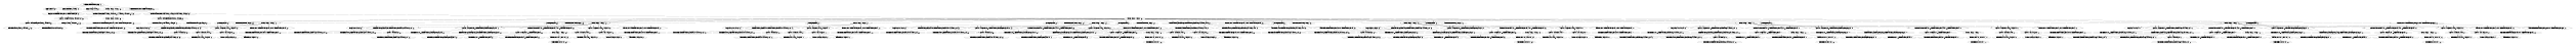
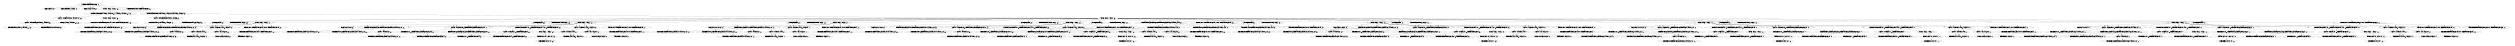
  digraph {
    n1 [label=<(METHOD,TIFFReadDirEntryLong)<SUB>648</SUB>>]
    n2 [label=<(PARAM,TIFF *tif)<SUB>649</SUB>>]
    n3 [label=<(PARAM,TIFFDirEntry *direntry)<SUB>649</SUB>>]
    n4 [label=<(PARAM,uint32_t *value)<SUB>649</SUB>>]
    n5 [label=<(BLOCK,&lt;empty&gt;,&lt;empty&gt;)<SUB>650</SUB>>]
    n6 [label=<(METHOD_RETURN,enum TIFFReadDirEntryErr)<SUB>648</SUB>>]
-   n7 [label=<(LOCAL,enum TIFFReadDirEntryErr err: TIFFReadDirEntryErr)<SUB>651</SUB>>]
    n8 [label=<(CONTROL_STRUCTURE,if (direntry-&gt;tdir_count != 1),if (direntry-&gt;tdir_count != 1))<SUB>652</SUB>>]
    n9 [label=<(CONTROL_STRUCTURE,switch(direntry-&gt;tdir_type),switch(direntry-&gt;tdir_type))<SUB>654</SUB>>]
    n10 [label=<(&lt;operator&gt;.notEquals,direntry-&gt;tdir_count != 1)<SUB>652</SUB>>]
    n11 [label=<(BLOCK,&lt;empty&gt;,&lt;empty&gt;)<SUB>653</SUB>>]
    n12 [label=<(&lt;operator&gt;.indirectFieldAccess,direntry-&gt;tdir_type)<SUB>654</SUB>>]
    n13 [label=<(BLOCK,&lt;empty&gt;,&lt;empty&gt;)<SUB>655</SUB>>]
    n14 [label=<(&lt;operator&gt;.indirectFieldAccess,direntry-&gt;tdir_count)<SUB>652</SUB>>]
    n15 [label=<(LITERAL,1,direntry-&gt;tdir_count != 1)<SUB>652</SUB>>]
    n16 [label=<(RETURN,return (TIFFReadDirEntryErrCount);,return (TIFFReadDirEntryErrCount);)<SUB>653</SUB>>]
    n17 [label=<(IDENTIFIER,direntry,direntry-&gt;tdir_count != 1)<SUB>652</SUB>>]
    n18 [label=<(FIELD_IDENTIFIER,tdir_count,tdir_count)<SUB>652</SUB>>]
    n19 [label=<(IDENTIFIER,TIFFReadDirEntryErrCount,return (TIFFReadDirEntryErrCount);)<SUB>653</SUB>>]
    n20 [label=<(IDENTIFIER,direntry,switch(direntry-&gt;tdir_type))<SUB>654</SUB>>]
    n21 [label=<(FIELD_IDENTIFIER,tdir_type,tdir_type)<SUB>654</SUB>>]
    n22 [label=<(JUMP_TARGET,case)<SUB>656</SUB>>]
    n23 [label=<(IDENTIFIER,TIFF_BYTE,&lt;empty&gt;)<SUB>656</SUB>>]
    n24 [label=<(BLOCK,&lt;empty&gt;,&lt;empty&gt;)<SUB>657</SUB>>]
    n25 [label=<(JUMP_TARGET,case)<SUB>663</SUB>>]
    n26 [label=<(IDENTIFIER,TIFF_SBYTE,&lt;empty&gt;)<SUB>663</SUB>>]
    n27 [label=<(BLOCK,&lt;empty&gt;,&lt;empty&gt;)<SUB>664</SUB>>]
    n28 [label=<(JUMP_TARGET,case)<SUB>673</SUB>>]
+   n29 [label=<(IDENTIFIER,TIFF_SHORT,&lt;empty&gt;)<SUB>673</SUB>>]
    n30 [label=<(BLOCK,&lt;empty&gt;,&lt;empty&gt;)<SUB>674</SUB>>]
    n31 [label=<(JUMP_TARGET,case)<SUB>680</SUB>>]
    n32 [label=<(IDENTIFIER,TIFF_SSHORT,&lt;empty&gt;)<SUB>680</SUB>>]
    n33 [label=<(BLOCK,&lt;empty&gt;,&lt;empty&gt;)<SUB>681</SUB>>]
    n34 [label=<(JUMP_TARGET,case)<SUB>690</SUB>>]
    n35 [label=<(IDENTIFIER,TIFF_LONG,&lt;empty&gt;)<SUB>620</SUB>>]
    n36 [label=<(TIFFReadDirEntryCheckedLong,TIFFReadDirEntryCheckedLong(tif, direntry, value))<SUB>691</SUB>>]
    n37 [label=<(RETURN,return (TIFFReadDirEntryErrOk);,return (TIFFReadDirEntryErrOk);)<SUB>692</SUB>>]
    n38 [label=<(JUMP_TARGET,case)<SUB>693</SUB>>]
    n39 [label=<(IDENTIFIER,TIFF_SLONG,&lt;empty&gt;)<SUB>693</SUB>>]
    n40 [label=<(BLOCK,&lt;empty&gt;,&lt;empty&gt;)<SUB>694</SUB>>]
    n41 [label=<(JUMP_TARGET,case)<SUB>703</SUB>>]
    n42 [label=<(IDENTIFIER,TIFF_LONG8,&lt;empty&gt;)<SUB>703</SUB>>]
    n43 [label=<(BLOCK,&lt;empty&gt;,&lt;empty&gt;)<SUB>704</SUB>>]
    n44 [label=<(JUMP_TARGET,case)<SUB>715</SUB>>]
+   n45 [label=<(IDENTIFIER,TIFF_SLONG8,&lt;empty&gt;)<SUB>715</SUB>>]
    n46 [label=<(BLOCK,&lt;empty&gt;,&lt;empty&gt;)<SUB>716</SUB>>]
    n47 [label=<(JUMP_TARGET,default)<SUB>727</SUB>>]
    n48 [label=<(RETURN,return (TIFFReadDirEntryErrType);,return (TIFFReadDirEntryErrType);)<SUB>728</SUB>>]
    n49 [label=<(LOCAL,uint8_t m: uint8_t)<SUB>658</SUB>>]
    n50 [label=<(TIFFReadDirEntryCheckedByte,TIFFReadDirEntryCheckedByte(tif, direntry, &amp;m))<SUB>659</SUB>>]
    n51 [label=<(&lt;operator&gt;.assignment,*value = (uint32_t)m)<SUB>660</SUB>>]
    n52 [label=<(RETURN,return (TIFFReadDirEntryErrOk);,return (TIFFReadDirEntryErrOk);)<SUB>661</SUB>>]
    n53 [label=<(LOCAL,int8_t m: int8_t)<SUB>665</SUB>>]
    n54 [label=<(TIFFReadDirEntryCheckedSbyte,TIFFReadDirEntryCheckedSbyte(tif, direntry, &amp;m))<SUB>666</SUB>>]
    n55 [label=<(&lt;operator&gt;.assignment,err = TIFFReadDirEntryCheckRangeLongSbyte(m))<SUB>667</SUB>>]
    n56 [label=<(CONTROL_STRUCTURE,if (err != TIFFReadDirEntryErrOk),if (err != TIFFReadDirEntryErrOk))<SUB>668</SUB>>]
    n57 [label=<(&lt;operator&gt;.assignment,*value = (uint32_t)m)<SUB>670</SUB>>]
    n58 [label=<(RETURN,return (TIFFReadDirEntryErrOk);,return (TIFFReadDirEntryErrOk);)<SUB>671</SUB>>]
    n59 [label=<(LOCAL,uint16_t m: uint16_t)<SUB>675</SUB>>]
    n60 [label=<(TIFFReadDirEntryCheckedShort,TIFFReadDirEntryCheckedShort(tif, direntry, &amp;m))<SUB>676</SUB>>]
    n61 [label=<(&lt;operator&gt;.assignment,*value = (uint32_t)m)<SUB>677</SUB>>]
    n62 [label=<(RETURN,return (TIFFReadDirEntryErrOk);,return (TIFFReadDirEntryErrOk);)<SUB>678</SUB>>]
    n63 [label=<(LOCAL,int16_t m: int16_t)<SUB>682</SUB>>]
    n64 [label=<(TIFFReadDirEntryCheckedSshort,TIFFReadDirEntryCheckedSshort(tif, direntry, &amp;m))<SUB>683</SUB>>]
    n65 [label=<(&lt;operator&gt;.assignment,err = TIFFReadDirEntryCheckRangeLongSshort(m))<SUB>684</SUB>>]
    n66 [label=<(CONTROL_STRUCTURE,if (err != TIFFReadDirEntryErrOk),if (err != TIFFReadDirEntryErrOk))<SUB>685</SUB>>]
    n67 [label=<(&lt;operator&gt;.assignment,*value = (uint32_t)m)<SUB>687</SUB>>]
    n68 [label=<(RETURN,return (TIFFReadDirEntryErrOk);,return (TIFFReadDirEntryErrOk);)<SUB>688</SUB>>]
    n69 [label=<(IDENTIFIER,tif,TIFFReadDirEntryCheckedLong(tif, direntry, value))<SUB>691</SUB>>]
    n70 [label=<(IDENTIFIER,direntry,TIFFReadDirEntryCheckedLong(tif, direntry, value))<SUB>691</SUB>>]
    n71 [label=<(IDENTIFIER,value,TIFFReadDirEntryCheckedLong(tif, direntry, value))<SUB>691</SUB>>]
    n72 [label=<(IDENTIFIER,TIFFReadDirEntryErrOk,return (TIFFReadDirEntryErrOk);)<SUB>692</SUB>>]
    n73 [label=<(LOCAL,int32_t m: int32_t)<SUB>695</SUB>>]
    n74 [label=<(TIFFReadDirEntryCheckedSlong,TIFFReadDirEntryCheckedSlong(tif, direntry, &amp;m))<SUB>696</SUB>>]
    n75 [label=<(&lt;operator&gt;.assignment,err = TIFFReadDirEntryCheckRangeLongSlong(m))<SUB>697</SUB>>]
    n76 [label=<(CONTROL_STRUCTURE,if (err != TIFFReadDirEntryErrOk),if (err != TIFFReadDirEntryErrOk))<SUB>698</SUB>>]
    n77 [label=<(&lt;operator&gt;.assignment,*value = (uint32_t)m)<SUB>700</SUB>>]
    n78 [label=<(RETURN,return (TIFFReadDirEntryErrOk);,return (TIFFReadDirEntryErrOk);)<SUB>701</SUB>>]
    n79 [label=<(LOCAL,uint64_t m: uint64_t)<SUB>705</SUB>>]
    n80 [label=<(&lt;operator&gt;.assignment,err = TIFFReadDirEntryCheckedLong8(tif, direntry, &amp;m))<SUB>706</SUB>>]
    n81 [label=<(CONTROL_STRUCTURE,if (err != TIFFReadDirEntryErrOk),if (err != TIFFReadDirEntryErrOk))<SUB>707</SUB>>]
    n82 [label=<(&lt;operator&gt;.assignment,err = TIFFReadDirEntryCheckRangeLongLong8(m))<SUB>709</SUB>>]
    n83 [label=<(CONTROL_STRUCTURE,if (err != TIFFReadDirEntryErrOk),if (err != TIFFReadDirEntryErrOk))<SUB>710</SUB>>]
    n84 [label=<(&lt;operator&gt;.assignment,*value = (uint32_t)m)<SUB>712</SUB>>]
    n85 [label=<(RETURN,return (TIFFReadDirEntryErrOk);,return (TIFFReadDirEntryErrOk);)<SUB>713</SUB>>]
    n86 [label=<(LOCAL,int64_t m: int64_t)<SUB>717</SUB>>]
    n87 [label=<(&lt;operator&gt;.assignment,err = TIFFReadDirEntryCheckedSlong8(tif, direntry, &amp;m))<SUB>718</SUB>>]
    n88 [label=<(CONTROL_STRUCTURE,if (err != TIFFReadDirEntryErrOk),if (err != TIFFReadDirEntryErrOk))<SUB>719</SUB>>]
    n89 [label=<(&lt;operator&gt;.assignment,err = TIFFReadDirEntryCheckRangeLongSlong8(m))<SUB>721</SUB>>]
    n90 [label=<(CONTROL_STRUCTURE,if (err != TIFFReadDirEntryErrOk),if (err != TIFFReadDirEntryErrOk))<SUB>722</SUB>>]
    n91 [label=<(&lt;operator&gt;.assignment,*value = (uint32_t)m)<SUB>724</SUB>>]
    n92 [label=<(RETURN,return (TIFFReadDirEntryErrOk);,return (TIFFReadDirEntryErrOk);)<SUB>725</SUB>>]
    n93 [label=<(IDENTIFIER,TIFFReadDirEntryErrType,return (TIFFReadDirEntryErrType);)<SUB>728</SUB>>]
    n94 [label=<(IDENTIFIER,tif,TIFFReadDirEntryCheckedByte(tif, direntry, &amp;m))<SUB>659</SUB>>]
    n95 [label=<(IDENTIFIER,direntry,TIFFReadDirEntryCheckedByte(tif, direntry, &amp;m))<SUB>659</SUB>>]
    n96 [label=<(&lt;operator&gt;.addressOf,&amp;m)<SUB>659</SUB>>]
    n97 [label=<(&lt;operator&gt;.indirection,*value)<SUB>660</SUB>>]
    n98 [label=<(&lt;operator&gt;.cast,(uint32_t)m)<SUB>660</SUB>>]
    n99 [label=<(IDENTIFIER,TIFFReadDirEntryErrOk,return (TIFFReadDirEntryErrOk);)<SUB>661</SUB>>]
    n100 [label=<(IDENTIFIER,m,TIFFReadDirEntryCheckedByte(tif, direntry, &amp;m))<SUB>659</SUB>>]
    n101 [label=<(IDENTIFIER,value,*value = (uint32_t)m)<SUB>660</SUB>>]
    n102 [label=<(UNKNOWN,uint32_t,uint32_t)<SUB>660</SUB>>]
    n103 [label=<(IDENTIFIER,m,(uint32_t)m)<SUB>660</SUB>>]
    n104 [label=<(IDENTIFIER,tif,TIFFReadDirEntryCheckedSbyte(tif, direntry, &amp;m))<SUB>666</SUB>>]
    n105 [label=<(IDENTIFIER,direntry,TIFFReadDirEntryCheckedSbyte(tif, direntry, &amp;m))<SUB>666</SUB>>]
    n106 [label=<(&lt;operator&gt;.addressOf,&amp;m)<SUB>666</SUB>>]
    n107 [label=<(IDENTIFIER,err,err = TIFFReadDirEntryCheckRangeLongSbyte(m))<SUB>667</SUB>>]
    n108 [label=<(TIFFReadDirEntryCheckRangeLongSbyte,TIFFReadDirEntryCheckRangeLongSbyte(m))<SUB>667</SUB>>]
    n109 [label=<(&lt;operator&gt;.notEquals,err != TIFFReadDirEntryErrOk)<SUB>668</SUB>>]
    n110 [label=<(BLOCK,&lt;empty&gt;,&lt;empty&gt;)<SUB>669</SUB>>]
    n111 [label=<(&lt;operator&gt;.indirection,*value)<SUB>670</SUB>>]
    n112 [label=<(&lt;operator&gt;.cast,(uint32_t)m)<SUB>670</SUB>>]
    n113 [label=<(IDENTIFIER,TIFFReadDirEntryErrOk,return (TIFFReadDirEntryErrOk);)<SUB>671</SUB>>]
    n114 [label=<(IDENTIFIER,m,TIFFReadDirEntryCheckedSbyte(tif, direntry, &amp;m))<SUB>666</SUB>>]
    n115 [label=<(IDENTIFIER,m,TIFFReadDirEntryCheckRangeLongSbyte(m))<SUB>667</SUB>>]
    n116 [label=<(IDENTIFIER,err,err != TIFFReadDirEntryErrOk)<SUB>668</SUB>>]
    n117 [label=<(IDENTIFIER,TIFFReadDirEntryErrOk,err != TIFFReadDirEntryErrOk)<SUB>668</SUB>>]
    n118 [label=<(RETURN,return (err);,return (err);)<SUB>669</SUB>>]
    n119 [label=<(IDENTIFIER,err,return (err);)<SUB>669</SUB>>]
    n120 [label=<(IDENTIFIER,value,*value = (uint32_t)m)<SUB>670</SUB>>]
    n121 [label=<(UNKNOWN,uint32_t,uint32_t)<SUB>670</SUB>>]
    n122 [label=<(IDENTIFIER,m,(uint32_t)m)<SUB>670</SUB>>]
    n123 [label=<(IDENTIFIER,tif,TIFFReadDirEntryCheckedShort(tif, direntry, &amp;m))<SUB>676</SUB>>]
    n124 [label=<(IDENTIFIER,direntry,TIFFReadDirEntryCheckedShort(tif, direntry, &amp;m))<SUB>676</SUB>>]
    n125 [label=<(&lt;operator&gt;.addressOf,&amp;m)<SUB>676</SUB>>]
    n126 [label=<(&lt;operator&gt;.indirection,*value)<SUB>677</SUB>>]
    n127 [label=<(&lt;operator&gt;.cast,(uint32_t)m)<SUB>677</SUB>>]
    n128 [label=<(IDENTIFIER,TIFFReadDirEntryErrOk,return (TIFFReadDirEntryErrOk);)<SUB>678</SUB>>]
    n129 [label=<(IDENTIFIER,m,TIFFReadDirEntryCheckedShort(tif, direntry, &amp;m))<SUB>676</SUB>>]
    n130 [label=<(IDENTIFIER,value,*value = (uint32_t)m)<SUB>677</SUB>>]
    n131 [label=<(UNKNOWN,uint32_t,uint32_t)<SUB>677</SUB>>]
    n132 [label=<(IDENTIFIER,m,(uint32_t)m)<SUB>677</SUB>>]
    n133 [label=<(IDENTIFIER,tif,TIFFReadDirEntryCheckedSshort(tif, direntry, &amp;m))<SUB>683</SUB>>]
    n134 [label=<(IDENTIFIER,direntry,TIFFReadDirEntryCheckedSshort(tif, direntry, &amp;m))<SUB>683</SUB>>]
    n135 [label=<(&lt;operator&gt;.addressOf,&amp;m)<SUB>683</SUB>>]
    n136 [label=<(IDENTIFIER,err,err = TIFFReadDirEntryCheckRangeLongSshort(m))<SUB>684</SUB>>]
    n137 [label=<(TIFFReadDirEntryCheckRangeLongSshort,TIFFReadDirEntryCheckRangeLongSshort(m))<SUB>684</SUB>>]
    n138 [label=<(&lt;operator&gt;.notEquals,err != TIFFReadDirEntryErrOk)<SUB>685</SUB>>]
    n139 [label=<(BLOCK,&lt;empty&gt;,&lt;empty&gt;)<SUB>686</SUB>>]
    n140 [label=<(&lt;operator&gt;.indirection,*value)<SUB>687</SUB>>]
    n141 [label=<(&lt;operator&gt;.cast,(uint32_t)m)<SUB>687</SUB>>]
    n142 [label=<(IDENTIFIER,TIFFReadDirEntryErrOk,return (TIFFReadDirEntryErrOk);)<SUB>688</SUB>>]
    n143 [label=<(IDENTIFIER,m,TIFFReadDirEntryCheckedSshort(tif, direntry, &amp;m))<SUB>683</SUB>>]
    n144 [label=<(IDENTIFIER,m,TIFFReadDirEntryCheckRangeLongSshort(m))<SUB>684</SUB>>]
    n145 [label=<(IDENTIFIER,err,err != TIFFReadDirEntryErrOk)<SUB>685</SUB>>]
    n146 [label=<(IDENTIFIER,TIFFReadDirEntryErrOk,err != TIFFReadDirEntryErrOk)<SUB>685</SUB>>]
    n147 [label=<(RETURN,return (err);,return (err);)<SUB>686</SUB>>]
    n148 [label=<(IDENTIFIER,err,return (err);)<SUB>686</SUB>>]
    n149 [label=<(IDENTIFIER,value,*value = (uint32_t)m)<SUB>687</SUB>>]
    n150 [label=<(UNKNOWN,uint32_t,uint32_t)<SUB>687</SUB>>]
    n151 [label=<(IDENTIFIER,m,(uint32_t)m)<SUB>687</SUB>>]
    n152 [label=<(IDENTIFIER,tif,TIFFReadDirEntryCheckedSlong(tif, direntry, &amp;m))<SUB>696</SUB>>]
    n153 [label=<(IDENTIFIER,direntry,TIFFReadDirEntryCheckedSlong(tif, direntry, &amp;m))<SUB>696</SUB>>]
    n154 [label=<(&lt;operator&gt;.addressOf,&amp;m)<SUB>696</SUB>>]
    n155 [label=<(IDENTIFIER,err,err = TIFFReadDirEntryCheckRangeLongSlong(m))<SUB>697</SUB>>]
    n156 [label=<(TIFFReadDirEntryCheckRangeLongSlong,TIFFReadDirEntryCheckRangeLongSlong(m))<SUB>697</SUB>>]
    n157 [label=<(&lt;operator&gt;.notEquals,err != TIFFReadDirEntryErrOk)<SUB>698</SUB>>]
    n158 [label=<(BLOCK,&lt;empty&gt;,&lt;empty&gt;)<SUB>699</SUB>>]
    n159 [label=<(&lt;operator&gt;.indirection,*value)<SUB>700</SUB>>]
    n160 [label=<(&lt;operator&gt;.cast,(uint32_t)m)<SUB>700</SUB>>]
    n161 [label=<(IDENTIFIER,TIFFReadDirEntryErrOk,return (TIFFReadDirEntryErrOk);)<SUB>701</SUB>>]
    n162 [label=<(IDENTIFIER,m,TIFFReadDirEntryCheckedSlong(tif, direntry, &amp;m))<SUB>696</SUB>>]
    n163 [label=<(IDENTIFIER,m,TIFFReadDirEntryCheckRangeLongSlong(m))<SUB>697</SUB>>]
    n164 [label=<(IDENTIFIER,err,err != TIFFReadDirEntryErrOk)<SUB>698</SUB>>]
    n165 [label=<(IDENTIFIER,TIFFReadDirEntryErrOk,err != TIFFReadDirEntryErrOk)<SUB>698</SUB>>]
    n166 [label=<(RETURN,return (err);,return (err);)<SUB>699</SUB>>]
    n167 [label=<(IDENTIFIER,err,return (err);)<SUB>699</SUB>>]
    n168 [label=<(IDENTIFIER,value,*value = (uint32_t)m)<SUB>700</SUB>>]
    n169 [label=<(UNKNOWN,uint32_t,uint32_t)<SUB>700</SUB>>]
    n170 [label=<(IDENTIFIER,m,(uint32_t)m)<SUB>700</SUB>>]
    n171 [label=<(IDENTIFIER,err,err = TIFFReadDirEntryCheckedLong8(tif, direntry, &amp;m))<SUB>706</SUB>>]
    n172 [label=<(TIFFReadDirEntryCheckedLong8,TIFFReadDirEntryCheckedLong8(tif, direntry, &amp;m))<SUB>706</SUB>>]
    n173 [label=<(&lt;operator&gt;.notEquals,err != TIFFReadDirEntryErrOk)<SUB>707</SUB>>]
    n174 [label=<(BLOCK,&lt;empty&gt;,&lt;empty&gt;)<SUB>708</SUB>>]
    n175 [label=<(IDENTIFIER,err,err = TIFFReadDirEntryCheckRangeLongLong8(m))<SUB>709</SUB>>]
    n176 [label=<(TIFFReadDirEntryCheckRangeLongLong8,TIFFReadDirEntryCheckRangeLongLong8(m))<SUB>709</SUB>>]
    n177 [label=<(&lt;operator&gt;.notEquals,err != TIFFReadDirEntryErrOk)<SUB>710</SUB>>]
    n178 [label=<(BLOCK,&lt;empty&gt;,&lt;empty&gt;)<SUB>711</SUB>>]
    n179 [label=<(&lt;operator&gt;.indirection,*value)<SUB>712</SUB>>]
    n180 [label=<(&lt;operator&gt;.cast,(uint32_t)m)<SUB>712</SUB>>]
    n181 [label=<(IDENTIFIER,TIFFReadDirEntryErrOk,return (TIFFReadDirEntryErrOk);)<SUB>713</SUB>>]
    n182 [label=<(IDENTIFIER,tif,TIFFReadDirEntryCheckedLong8(tif, direntry, &amp;m))<SUB>706</SUB>>]
    n183 [label=<(IDENTIFIER,direntry,TIFFReadDirEntryCheckedLong8(tif, direntry, &amp;m))<SUB>706</SUB>>]
    n184 [label=<(&lt;operator&gt;.addressOf,&amp;m)<SUB>706</SUB>>]
    n185 [label=<(IDENTIFIER,m,TIFFReadDirEntryCheckedLong8(tif, direntry, &amp;m))<SUB>706</SUB>>]
    n186 [label=<(IDENTIFIER,err,err != TIFFReadDirEntryErrOk)<SUB>707</SUB>>]
    n187 [label=<(IDENTIFIER,TIFFReadDirEntryErrOk,err != TIFFReadDirEntryErrOk)<SUB>707</SUB>>]
    n188 [label=<(RETURN,return (err);,return (err);)<SUB>708</SUB>>]
    n189 [label=<(IDENTIFIER,err,return (err);)<SUB>708</SUB>>]
    n190 [label=<(IDENTIFIER,m,TIFFReadDirEntryCheckRangeLongLong8(m))<SUB>709</SUB>>]
    n191 [label=<(IDENTIFIER,err,err != TIFFReadDirEntryErrOk)<SUB>710</SUB>>]
    n192 [label=<(IDENTIFIER,TIFFReadDirEntryErrOk,err != TIFFReadDirEntryErrOk)<SUB>710</SUB>>]
    n193 [label=<(RETURN,return (err);,return (err);)<SUB>711</SUB>>]
    n194 [label=<(IDENTIFIER,err,return (err);)<SUB>711</SUB>>]
    n195 [label=<(IDENTIFIER,value,*value = (uint32_t)m)<SUB>712</SUB>>]
    n196 [label=<(UNKNOWN,uint32_t,uint32_t)<SUB>712</SUB>>]
    n197 [label=<(IDENTIFIER,m,(uint32_t)m)<SUB>712</SUB>>]
    n198 [label=<(IDENTIFIER,err,err = TIFFReadDirEntryCheckedSlong8(tif, direntry, &amp;m))<SUB>718</SUB>>]
    n199 [label=<(TIFFReadDirEntryCheckedSlong8,TIFFReadDirEntryCheckedSlong8(tif, direntry, &amp;m))<SUB>718</SUB>>]
    n200 [label=<(&lt;operator&gt;.notEquals,err != TIFFReadDirEntryErrOk)<SUB>719</SUB>>]
    n201 [label=<(BLOCK,&lt;empty&gt;,&lt;empty&gt;)<SUB>720</SUB>>]
    n202 [label=<(IDENTIFIER,err,err = TIFFReadDirEntryCheckRangeLongSlong8(m))<SUB>721</SUB>>]
    n203 [label=<(TIFFReadDirEntryCheckRangeLongSlong8,TIFFReadDirEntryCheckRangeLongSlong8(m))<SUB>721</SUB>>]
    n204 [label=<(&lt;operator&gt;.notEquals,err != TIFFReadDirEntryErrOk)<SUB>722</SUB>>]
    n205 [label=<(BLOCK,&lt;empty&gt;,&lt;empty&gt;)<SUB>723</SUB>>]
    n206 [label=<(&lt;operator&gt;.indirection,*value)<SUB>724</SUB>>]
    n207 [label=<(&lt;operator&gt;.cast,(uint32_t)m)<SUB>724</SUB>>]
    n208 [label=<(IDENTIFIER,TIFFReadDirEntryErrOk,return (TIFFReadDirEntryErrOk);)<SUB>725</SUB>>]
    n209 [label=<(IDENTIFIER,tif,TIFFReadDirEntryCheckedSlong8(tif, direntry, &amp;m))<SUB>718</SUB>>]
    n210 [label=<(IDENTIFIER,direntry,TIFFReadDirEntryCheckedSlong8(tif, direntry, &amp;m))<SUB>718</SUB>>]
    n211 [label=<(&lt;operator&gt;.addressOf,&amp;m)<SUB>718</SUB>>]
    n212 [label=<(IDENTIFIER,m,TIFFReadDirEntryCheckedSlong8(tif, direntry, &amp;m))<SUB>718</SUB>>]
    n213 [label=<(IDENTIFIER,err,err != TIFFReadDirEntryErrOk)<SUB>719</SUB>>]
    n214 [label=<(IDENTIFIER,TIFFReadDirEntryErrOk,err != TIFFReadDirEntryErrOk)<SUB>719</SUB>>]
    n215 [label=<(RETURN,return (err);,return (err);)<SUB>720</SUB>>]
    n216 [label=<(IDENTIFIER,err,return (err);)<SUB>720</SUB>>]
    n217 [label=<(IDENTIFIER,m,TIFFReadDirEntryCheckRangeLongSlong8(m))<SUB>721</SUB>>]
    n218 [label=<(IDENTIFIER,err,err != TIFFReadDirEntryErrOk)<SUB>722</SUB>>]
    n219 [label=<(IDENTIFIER,TIFFReadDirEntryErrOk,err != TIFFReadDirEntryErrOk)<SUB>722</SUB>>]
    n220 [label=<(RETURN,return (err);,return (err);)<SUB>723</SUB>>]
    n221 [label=<(IDENTIFIER,err,return (err);)<SUB>723</SUB>>]
    n222 [label=<(IDENTIFIER,value,*value = (uint32_t)m)<SUB>724</SUB>>]
    n223 [label=<(UNKNOWN,uint32_t,uint32_t)<SUB>724</SUB>>]
    n224 [label=<(IDENTIFIER,m,(uint32_t)m)<SUB>724</SUB>>]
    n1 -> n2
    n1 -> n3
    n1 -> n4
    n1 -> n5
    n1 -> n6
-   n5 -> n7
    n5 -> n8
    n5 -> n9
    n8 -> n10
    n8 -> n11
    n9 -> n12
    n9 -> n13
    n10 -> n14
    n10 -> n15
    n11 -> n16
    n12 -> n20
    n12 -> n21
    n13 -> n22
    n13 -> n23
    n13 -> n24
    n13 -> n25
    n13 -> n26
    n13 -> n27
    n13 -> n28
+   n13 -> n29
    n13 -> n30
    n13 -> n31
    n13 -> n32
    n13 -> n33
    n13 -> n34
    n13 -> n35
    n13 -> n36
    n13 -> n37
    n13 -> n38
    n13 -> n39
    n13 -> n40
    n13 -> n41
    n13 -> n42
    n13 -> n43
    n13 -> n44
+   n13 -> n45
    n13 -> n46
    n13 -> n47
    n13 -> n48
    n14 -> n17
    n14 -> n18
    n16 -> n19
    n24 -> n49
    n24 -> n50
    n24 -> n51
    n24 -> n52
    n27 -> n53
    n27 -> n54
    n27 -> n55
    n27 -> n56
    n27 -> n57
    n27 -> n58
    n30 -> n59
    n30 -> n60
    n30 -> n61
    n30 -> n62
    n33 -> n63
    n33 -> n64
    n33 -> n65
    n33 -> n66
    n33 -> n67
    n33 -> n68
    n36 -> n69
    n36 -> n70
    n36 -> n71
    n37 -> n72
    n40 -> n73
    n40 -> n74
    n40 -> n75
    n40 -> n76
    n40 -> n77
    n40 -> n78
    n43 -> n79
    n43 -> n80
    n43 -> n81
    n43 -> n82
    n43 -> n83
    n43 -> n84
    n43 -> n85
    n46 -> n86
    n46 -> n87
    n46 -> n88
    n46 -> n89
    n46 -> n90
    n46 -> n91
    n46 -> n92
    n48 -> n93
    n50 -> n94
    n50 -> n95
    n50 -> n96
    n51 -> n97
    n51 -> n98
    n52 -> n99
    n54 -> n104
    n54 -> n105
    n54 -> n106
    n55 -> n107
    n55 -> n108
    n56 -> n109
    n56 -> n110
    n57 -> n111
    n57 -> n112
    n58 -> n113
    n60 -> n123
    n60 -> n124
    n60 -> n125
    n61 -> n126
    n61 -> n127
    n62 -> n128
    n64 -> n133
    n64 -> n134
    n64 -> n135
    n65 -> n136
    n65 -> n137
    n66 -> n138
    n66 -> n139
    n67 -> n140
    n67 -> n141
    n68 -> n142
    n74 -> n152
    n74 -> n153
    n74 -> n154
    n75 -> n155
    n75 -> n156
    n76 -> n157
    n76 -> n158
    n77 -> n159
    n77 -> n160
    n78 -> n161
    n80 -> n171
    n80 -> n172
    n81 -> n173
    n81 -> n174
    n82 -> n175
    n82 -> n176
    n83 -> n177
    n83 -> n178
    n84 -> n179
    n84 -> n180
    n85 -> n181
    n87 -> n198
    n87 -> n199
    n88 -> n200
    n88 -> n201
    n89 -> n202
    n89 -> n203
    n90 -> n204
    n90 -> n205
    n91 -> n206
    n91 -> n207
    n92 -> n208
    n96 -> n100
    n97 -> n101
    n98 -> n102
    n98 -> n103
    n106 -> n114
    n108 -> n115
    n109 -> n116
    n109 -> n117
    n110 -> n118
    n111 -> n120
    n112 -> n121
    n112 -> n122
    n118 -> n119
    n125 -> n129
    n126 -> n130
    n127 -> n131
    n127 -> n132
    n135 -> n143
    n137 -> n144
    n138 -> n145
    n138 -> n146
    n139 -> n147
    n140 -> n149
    n141 -> n150
    n141 -> n151
    n147 -> n148
    n154 -> n162
    n156 -> n163
    n157 -> n164
    n157 -> n165
    n158 -> n166
    n159 -> n168
    n160 -> n169
    n160 -> n170
    n166 -> n167
    n172 -> n182
    n172 -> n183
    n172 -> n184
    n173 -> n186
    n173 -> n187
    n174 -> n188
    n176 -> n190
    n177 -> n191
    n177 -> n192
    n178 -> n193
    n179 -> n195
    n180 -> n196
    n180 -> n197
    n184 -> n185
    n188 -> n189
    n193 -> n194
    n199 -> n209
    n199 -> n210
    n199 -> n211
    n200 -> n213
    n200 -> n214
    n201 -> n215
    n203 -> n217
    n204 -> n218
    n204 -> n219
    n205 -> n220
    n206 -> n222
    n207 -> n223
    n207 -> n224
    n211 -> n212
    n215 -> n216
    n220 -> n221
  }
